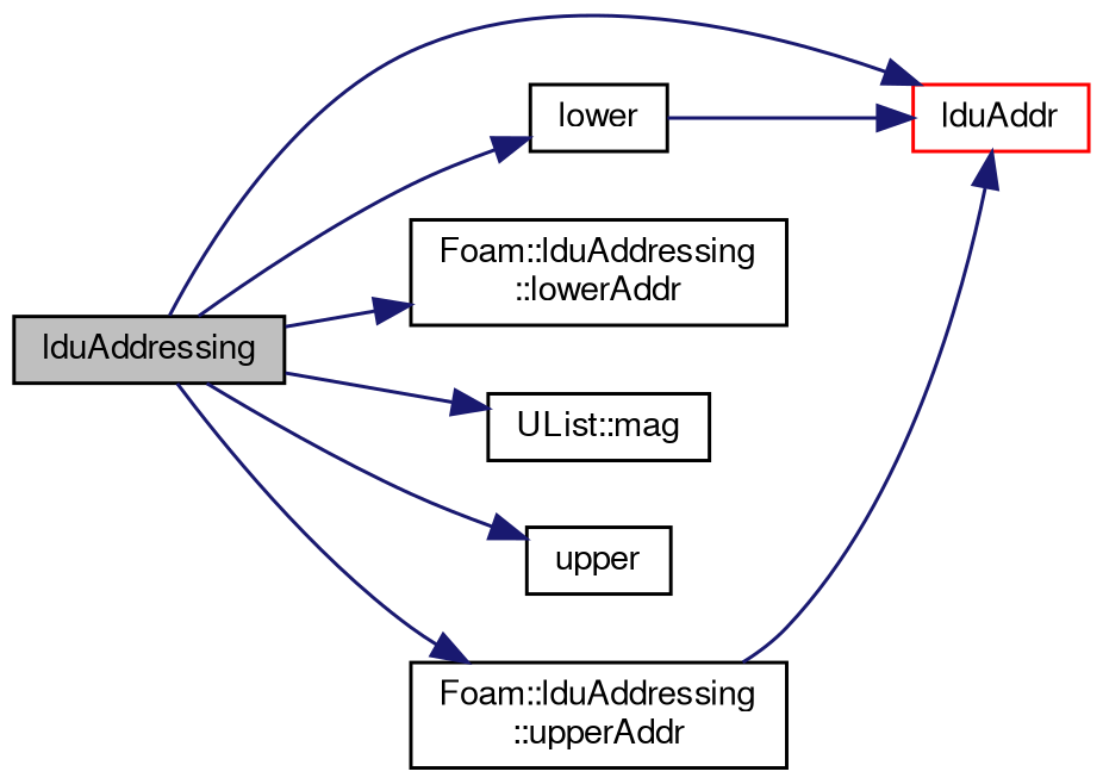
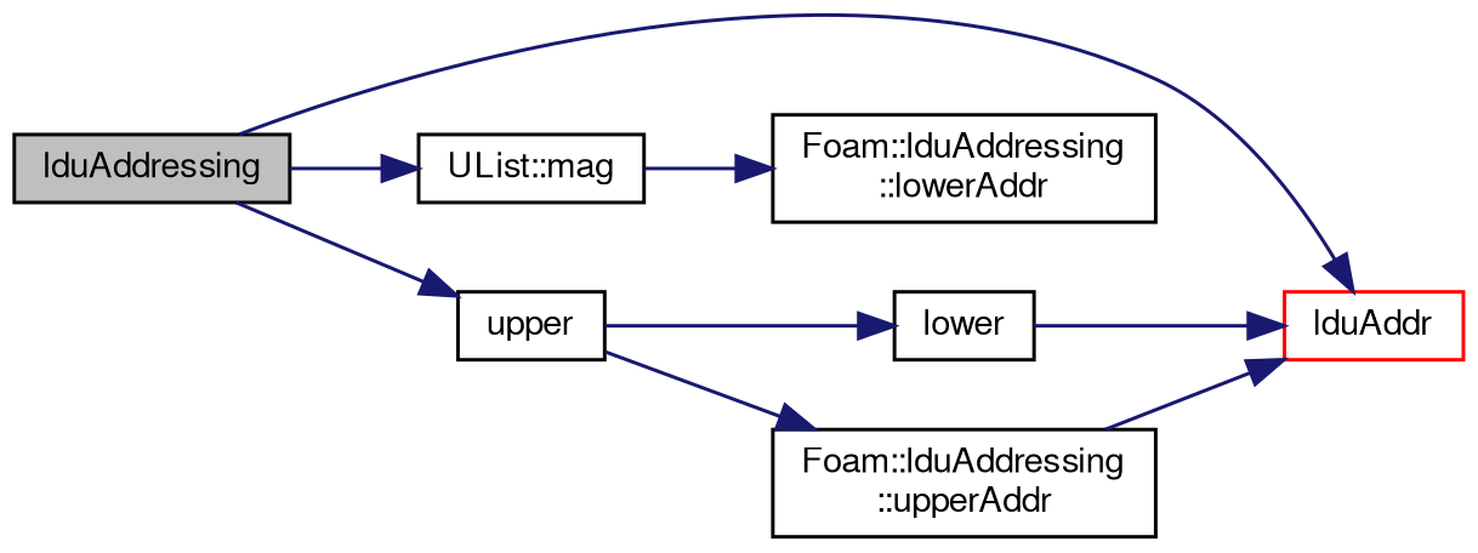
  digraph {
    rankdir=LR
    node [color=black fontname=FreeSans fontsize=10 shape=record]
    edge [color=midnightblue fontname=FreeSans fontsize=10 labelfontname=FreeSans labelfontsize=10 style=solid]
    n1 [fillcolor=grey75 fontcolor=black height=0.2 label=lduAddressing style=filled width=0.4]
    n2 [color=red height=0.2 label=lduAddr width=0.4]
    n3 [height=0.2 label=lower width=0.4]
    n4 [height=0.2 label="Foam::lduAddressing\l::lowerAddr" width=0.4]
    n5 [height=0.2 label="UList::mag" width=0.4]
    n6 [height=0.2 label=upper width=0.4]
    n7 [height=0.2 label="Foam::lduAddressing\l::upperAddr" width=0.4]
    n1 -> n2
-   n1 -> n3
-   n1 -> n4
+   n6 -> n3
+   n5 -> n4
    n1 -> n5
    n1 -> n6
-   n1 -> n7
+   n6 -> n7
    n3 -> n2
    n7 -> n2
  }
